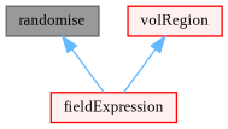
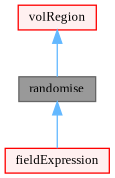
  digraph {
    fontname="Liberation Serif"
    node [color=red fillcolor="#FFF0F0" fontname="Liberation Serif" fontsize=10 shape=box style=filled]
    edge [color=steelblue1 dir=back fontname="Liberation Serif" fontsize=10 labelfontname=Helvetica labelfontsize=10 style=solid]
    n1 [color=gray40 fillcolor=grey60 fontcolor=black height=0.2 label=randomise width=0.4]
    n2 [height=0.2 label=fieldExpression width=0.4]
    n3 [height=0.2 label=volRegion width=0.4]
    n1 -> n2
-   n3 -> n2
+   n3 -> n1
  }
